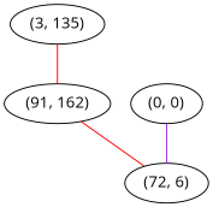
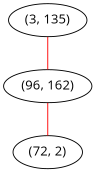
  graph {
    fontname="Open Sans"
    node [fontname="Open Sans"]
    edge [color=red fontname="Open Sans" weight=1]
    "(3, 135)"
-   "(91, 162)"
-   "(72, 2)" [label="(72, 6)"]
-   "(0, 0)"
+   "(91, 162)" [label="(96, 162)"]
+   "(72, 2)"
    "(3, 135)" -- "(91, 162)"
    "(91, 162)" -- "(72, 2)"
-   "(0, 0)" -- "(72, 2)" [color=purple weight=4]
  }
